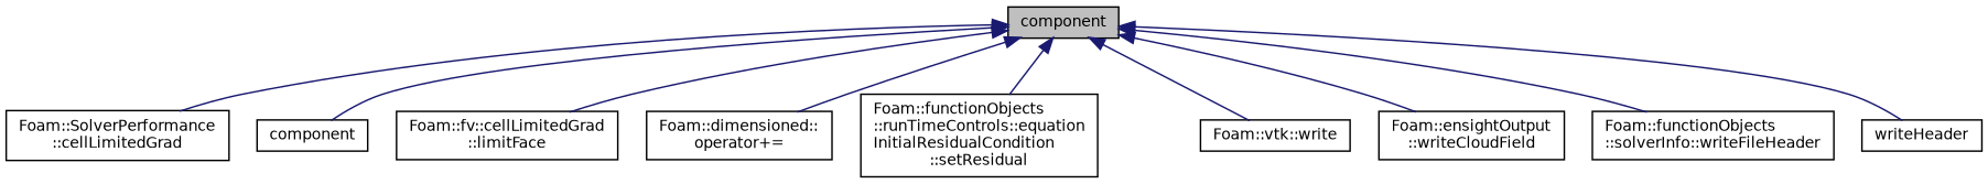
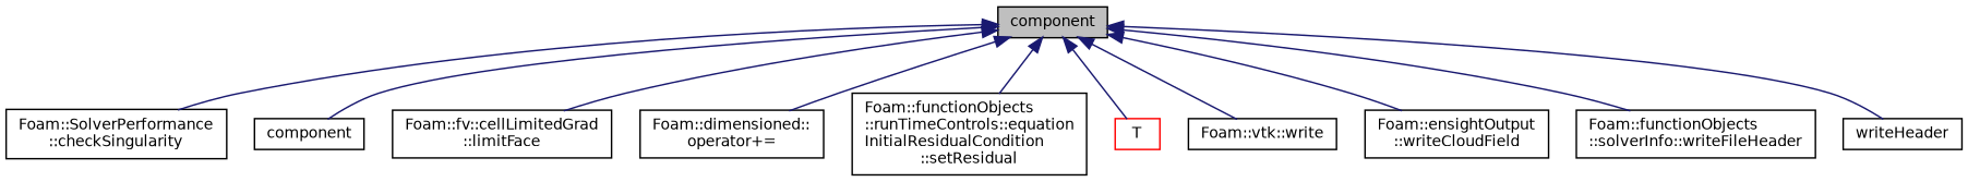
  digraph {
    rankdir=TB
    node [color=black fontname=Helvetica fontsize=10 shape=record]
    edge [color=midnightblue dir=back fontname=Helvetica fontsize=10 labelfontname=Helvetica labelfontsize=10 style=solid]
    n1 [fillcolor=grey75 fontcolor=black height=0.2 label=component style=filled width=0.4]
-   n2 [height=0.2 label="Foam::SolverPerformance\l::cellLimitedGrad" width=0.4]
+   n2 [height=0.2 label="Foam::SolverPerformance\l::checkSingularity" width=0.4]
    n3 [height=0.2 label=component width=0.4]
    n4 [height=0.2 label="Foam::fv::cellLimitedGrad\l::limitFace" width=0.4]
    n5 [height=0.2 label="Foam::dimensioned::\loperator+=" width=0.4]
    n6 [height=0.2 label="Foam::functionObjects\l::runTimeControls::equation\lInitialResidualCondition\l::setResidual" width=0.4]
+   n7 [color=red height=0.2 label=T width=0.4]
    n8 [height=0.2 label="Foam::vtk::write" width=0.4]
    n9 [height=0.2 label="Foam::ensightOutput\l::writeCloudField" width=0.4]
    n10 [height=0.2 label="Foam::functionObjects\l::solverInfo::writeFileHeader" width=0.4]
    n11 [height=0.2 label=writeHeader width=0.4]
    n1 -> n2
    n1 -> n3
    n1 -> n4
    n1 -> n5
    n1 -> n6
+   n1 -> n7
    n1 -> n8
    n1 -> n9
    n1 -> n10
    n1 -> n11
  }
